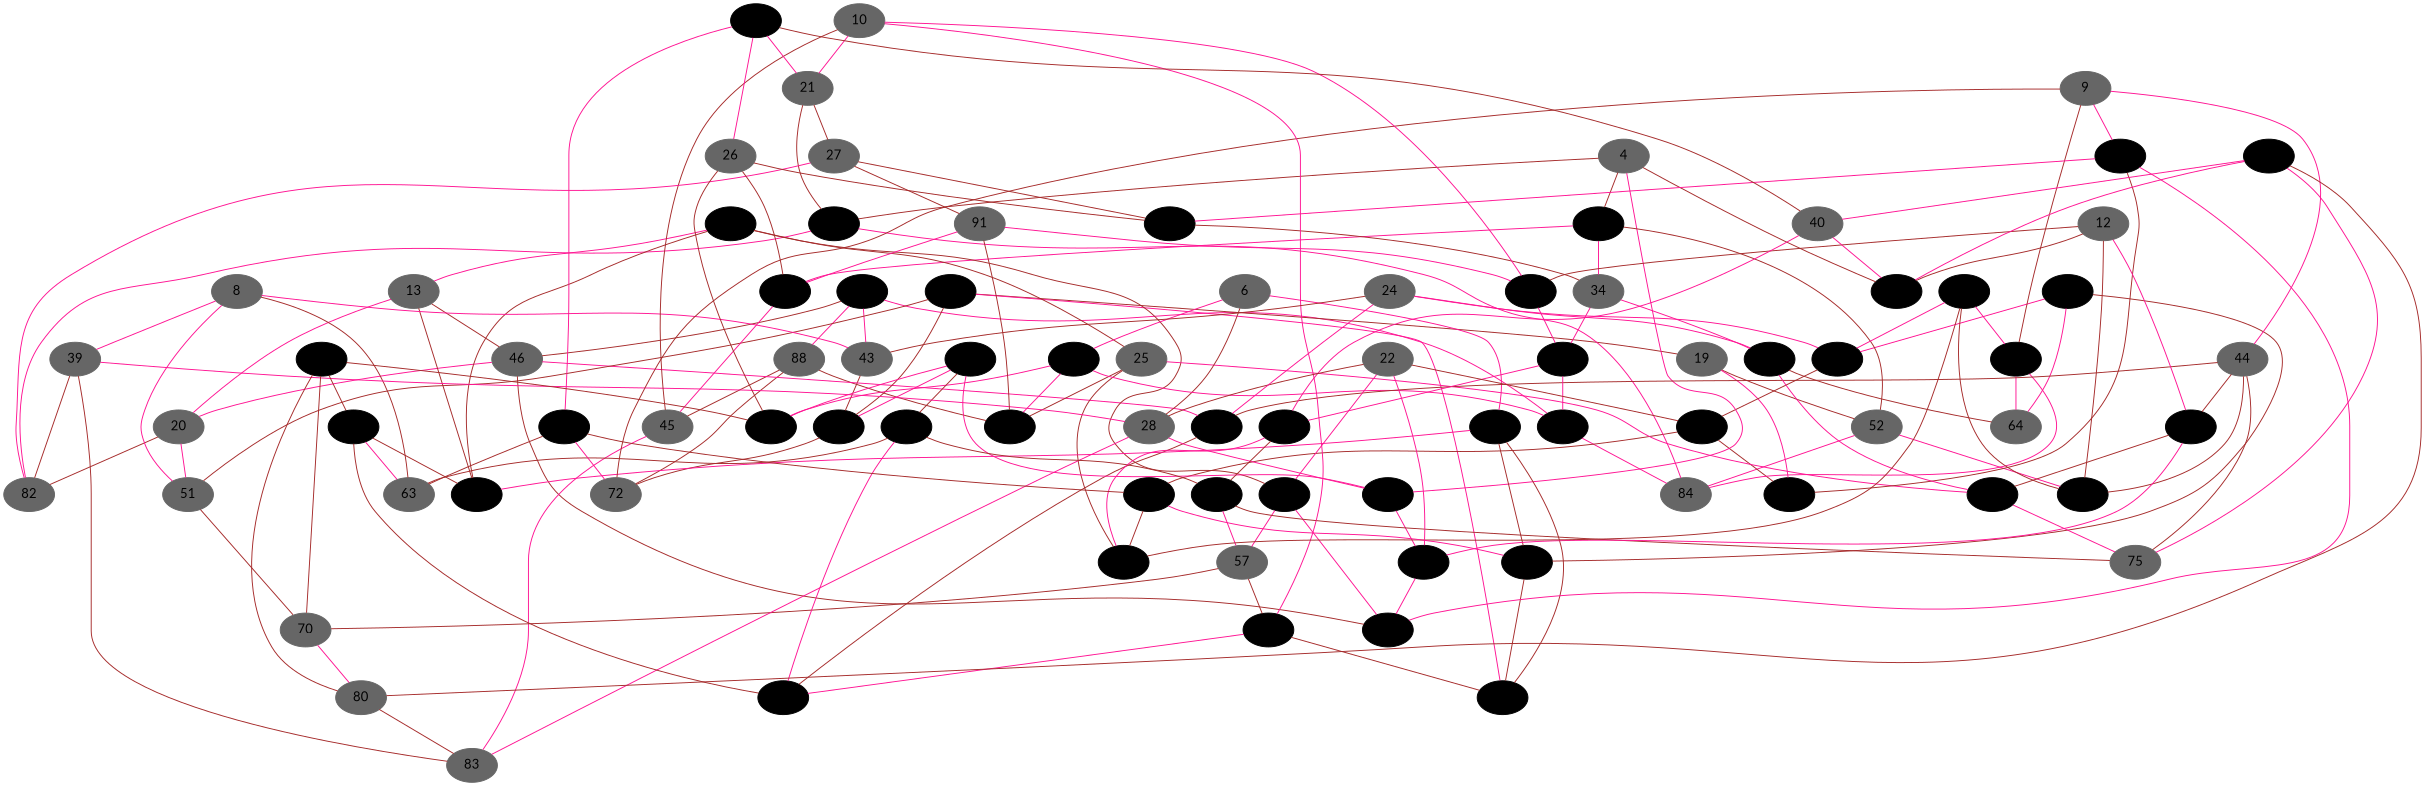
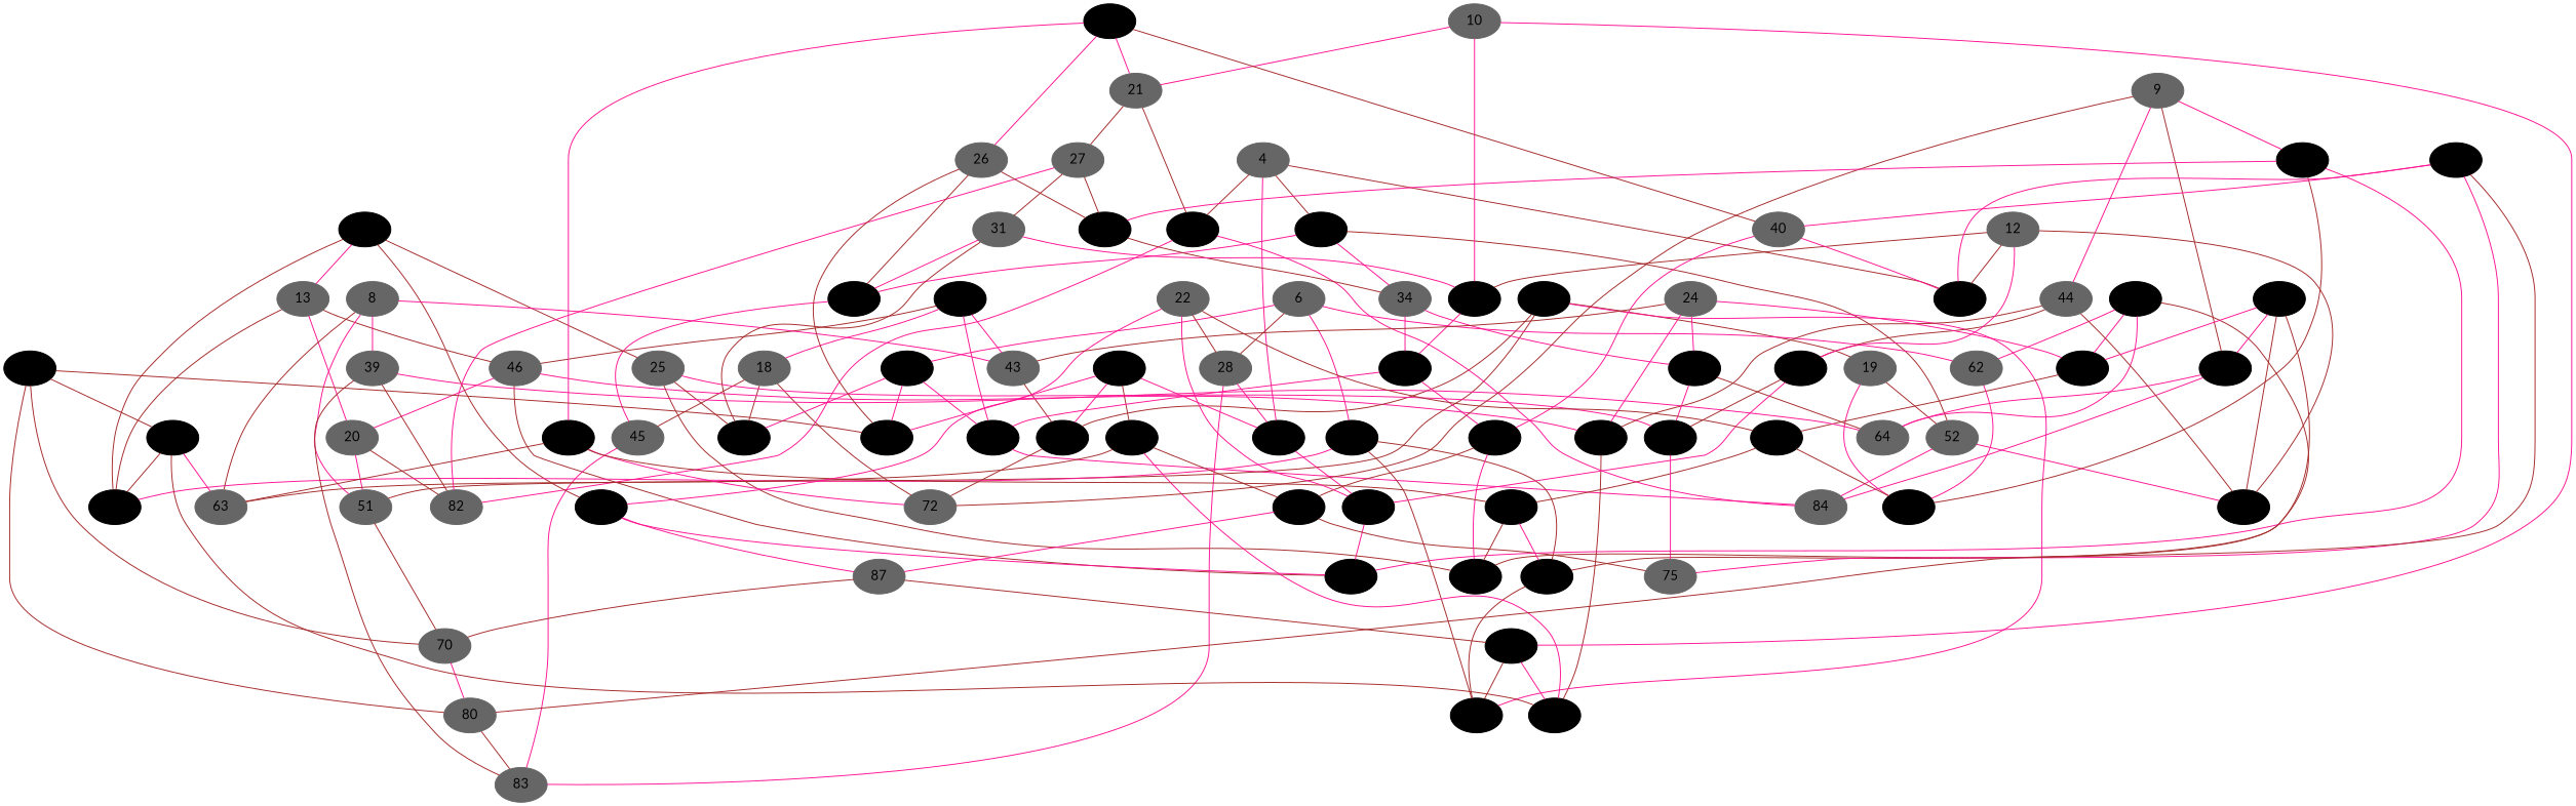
  graph {
    fontname=Lato
    node [color=black fontname=Lato style=filled]
    edge [color=deeppink fontname=Lato]
-   18 [color=gray40 label=88]
+   18 [color=gray40]
    1
    43 [color=gray40]
    46 [color=gray40]
    54
    72 [color=gray40]
    45 [color=gray40]
    77
    61
    20 [color=gray40]
    86
    67
    84 [color=gray40]
    19 [color=gray40]
    2
    51 [color=gray40]
    79
    52 [color=gray40]
    78
    70 [color=gray40]
    3
    30
+   62 [color=gray40]
    64 [color=gray40]
    71
    37
    4 [color=gray40]
    11
    42
    59
    68
    34 [color=gray40]
    35
    65
    82 [color=gray40]
    13 [color=gray40]
    5
    25 [color=gray40]
    41
    81
    76
    60
-   57 [color=gray40]
+   57 [color=gray40 label=87]
    6 [color=gray40]
    14
    28 [color=gray40]
    53
    83 [color=gray40]
    85
    7
    36
    63 [color=gray40]
    49
    73
    8 [color=gray40]
    39 [color=gray40]
    9 [color=gray40]
    23
    38
    44 [color=gray40]
    33
    10 [color=gray40]
    21 [color=gray40]
    32
    69
    27 [color=gray40]
    47
    50
    74
    12 [color=gray40]
    58
    15
    16
    40 [color=gray40]
    75 [color=gray40]
    80 [color=gray40]
    48
    17
    26 [color=gray40]
    29
    66
-   31 [color=gray40 label=91]
+   31 [color=gray40]
    22 [color=gray40]
    24 [color=gray40]
    55
    56
    18 -- 72 [color=brown]
    18 -- 45 [color=brown]
    18 -- 77 [color=brown]
    1 -- 18
    1 -- 43
    1 -- 46 [color=brown]
    1 -- 54
    43 -- 61 [color=brown]
    46 -- 20
    46 -- 86 [color=brown]
    46 -- 67
    54 -- 84
    45 -- 83
    61 -- 72 [color=brown]
    20 -- 51
    20 -- 82 [color=brown]
    67 -- 73 [color=brown]
    19 -- 52 [color=brown]
    19 -- 78
    2 -- 61 [color=brown]
    2 -- 19 [color=brown]
    2 -- 51 [color=brown]
    2 -- 79
    51 -- 70 [color=brown]
    52 -- 84
    52 -- 74
    70 -- 80
    3 -- 30
+   3 -- 62
    3 -- 64
    3 -- 71 [color=brown]
    30 -- 37 [color=brown]
+   62 -- 78
    71 -- 79 [color=brown]
    37 -- 78 [color=brown]
    37 -- 66 [color=brown]
    4 -- 11 [color=brown]
    4 -- 42
    4 -- 59 [color=brown]
    4 -- 68 [color=brown]
    11 -- 52 [color=brown]
    11 -- 34
    11 -- 35
    42 -- 65
    68 -- 84
    68 -- 82
    34 -- 47
    34 -- 50
    35 -- 45
    65 -- 86
    13 -- 46 [color=brown]
    13 -- 20
    13 -- 81 [color=brown]
    5 -- 13
    5 -- 25 [color=brown]
    5 -- 41 [color=brown]
    5 -- 81 [color=brown]
    25 -- 77 [color=brown]
    25 -- 76 [color=brown]
    25 -- 60
    41 -- 86
    41 -- 57
    60 -- 75
    57 -- 70 [color=brown]
    57 -- 69 [color=brown]
+   6 -- 62
    6 -- 14
    6 -- 28 [color=brown]
    6 -- 53
    14 -- 79 [color=brown]
    14 -- 71 [color=brown]
    14 -- 81
    28 -- 42
    28 -- 83
    53 -- 54
    53 -- 77
    53 -- 85
    7 -- 61
    7 -- 42
    7 -- 85
    7 -- 36 [color=brown]
    36 -- 63 [color=brown]
    36 -- 49 [color=brown]
    36 -- 73
    49 -- 57
    49 -- 75 [color=brown]
    8 -- 43
    8 -- 51
    8 -- 63 [color=brown]
    8 -- 39
-   39 -- 28
+   39 -- 64
    39 -- 82 [color=brown]
    39 -- 83 [color=brown]
    9 -- 72 [color=brown]
    9 -- 23
    9 -- 38 [color=brown]
    9 -- 44
    23 -- 86
    23 -- 78 [color=brown]
    23 -- 33
    38 -- 84
    38 -- 64
    44 -- 67 [color=brown]
    44 -- 74 [color=brown]
    44 -- 58 [color=brown]
-   44 -- 75 [color=brown]
    33 -- 34 [color=brown]
-   10 -- 45 [color=brown]
    10 -- 21
    10 -- 32
    10 -- 69
    21 -- 68 [color=brown]
    21 -- 27 [color=brown]
    32 -- 47
    69 -- 79 [color=brown]
    69 -- 73
    27 -- 82
    27 -- 33 [color=brown]
    27 -- 31 [color=brown]
    47 -- 54
    47 -- 48
    50 -- 64 [color=brown]
    50 -- 60
    12 -- 59 [color=brown]
    12 -- 32 [color=brown]
    12 -- 74 [color=brown]
    12 -- 58
    58 -- 65
    58 -- 60 [color=brown]
    15 -- 30
    15 -- 76 [color=brown]
    15 -- 38
    15 -- 74 [color=brown]
    16 -- 59
    16 -- 40
    16 -- 75
    16 -- 80 [color=brown]
    40 -- 59
    40 -- 48
    80 -- 83 [color=brown]
    48 -- 76
    48 -- 49 [color=brown]
    17 -- 21
    17 -- 40 [color=brown]
    17 -- 26
    17 -- 29
    26 -- 35 [color=brown]
    26 -- 85 [color=brown]
    26 -- 33 [color=brown]
    29 -- 72
    29 -- 63 [color=brown]
    29 -- 66 [color=brown]
    66 -- 71
    66 -- 76 [color=brown]
    31 -- 77 [color=brown]
    31 -- 35
    31 -- 32
    22 -- 37 [color=brown]
    22 -- 65
    22 -- 41
    22 -- 28 [color=brown]
    24 -- 43 [color=brown]
    24 -- 67
    24 -- 30
    24 -- 50
    55 -- 70 [color=brown]
    55 -- 85 [color=brown]
    55 -- 80 [color=brown]
    55 -- 56 [color=brown]
    56 -- 81 [color=brown]
    56 -- 63
    56 -- 73 [color=brown]
  }
